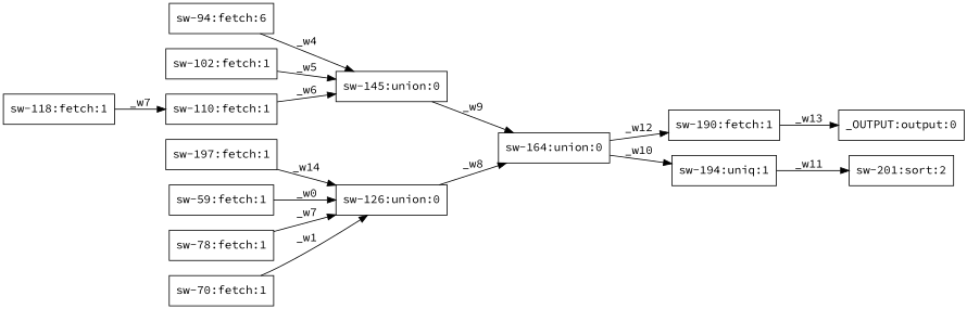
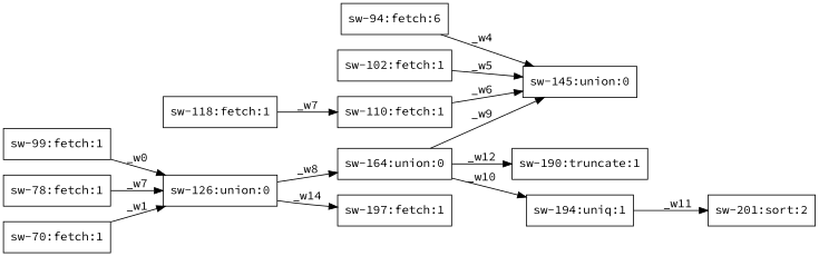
  digraph {
    fontname="Source Code Pro"
    rankdir=LR
    node [fontname="Source Code Pro" shape=box]
    edge [fontname="Source Code Pro"]
    n1 [label="sw-126:union:0"]
    n2 [label="sw-164:union:0"]
-   n3 [label="sw-190:fetch:1"]
+   n3 [label="sw-190:truncate:1"]
    n4 [label="sw-194:uniq:1"]
-   n5 [label="_OUTPUT:output:0"]
    n6 [label="sw-197:fetch:1"]
    n7 [label="sw-201:sort:2"]
-   n8 [label="sw-59:fetch:1"]
+   n8 [label="sw-99:fetch:1"]
    n9 [label="sw-78:fetch:1"]
    n10 [label="sw-94:fetch:6"]
    n11 [label="sw-145:union:0"]
    n12 [label="sw-102:fetch:1"]
    n13 [label="sw-110:fetch:1"]
    n14 [label="sw-70:fetch:1"]
    n15 [label="sw-118:fetch:1"]
    n1 -> n2 [label=_w8]
    n2 -> n3 [label=_w12]
    n2 -> n4 [label=_w10]
-   n3 -> n5 [label=_w13]
    n4 -> n7 [label=_w11]
-   n6 -> n1 [label=_w14]
+   n1 -> n6 [label=_w14]
    n8 -> n1 [label=_w0]
    n9 -> n1 [label=_w7]
    n10 -> n11 [label=_w4]
-   n11 -> n2 [label=_w9]
+   n2 -> n11 [label=_w9]
    n12 -> n11 [label=_w5]
    n13 -> n11 [label=_w6]
    n14 -> n1 [label=_w1]
    n15 -> n13 [label=_w7]
  }
